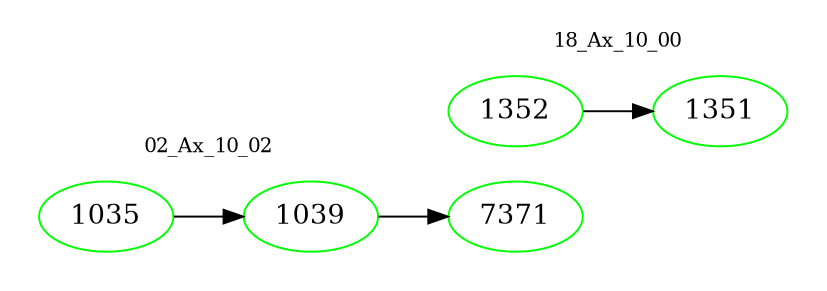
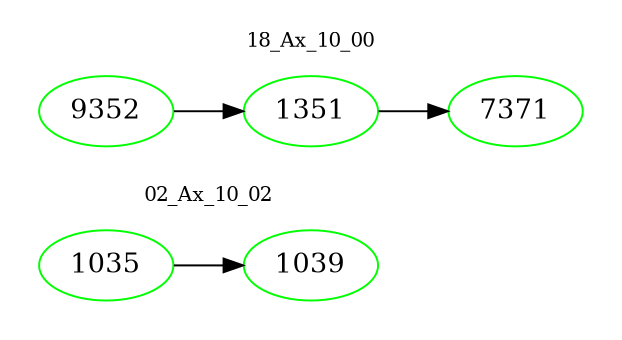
  digraph {
    rankdir=LR
    node [color=green]
    edge [color=black]
    n1 [label=1035]
    n2 [label=1039]
-   n3 [label=1352]
+   n3 [label=9352]
    n4 [label=1351]
    n5 [label=7371]
    subgraph cluster_1 {
      color=white
      fontsize=10
      label="02_Ax_10_02"
      n1
      n2
    }
    subgraph cluster_2 {
      color=white
      fontsize=10
      label="18_Ax_10_00"
      n3
      n4
      n5
    }
    n1 -> n2
    n3 -> n4
-   n2 -> n5
+   n4 -> n5
  }
